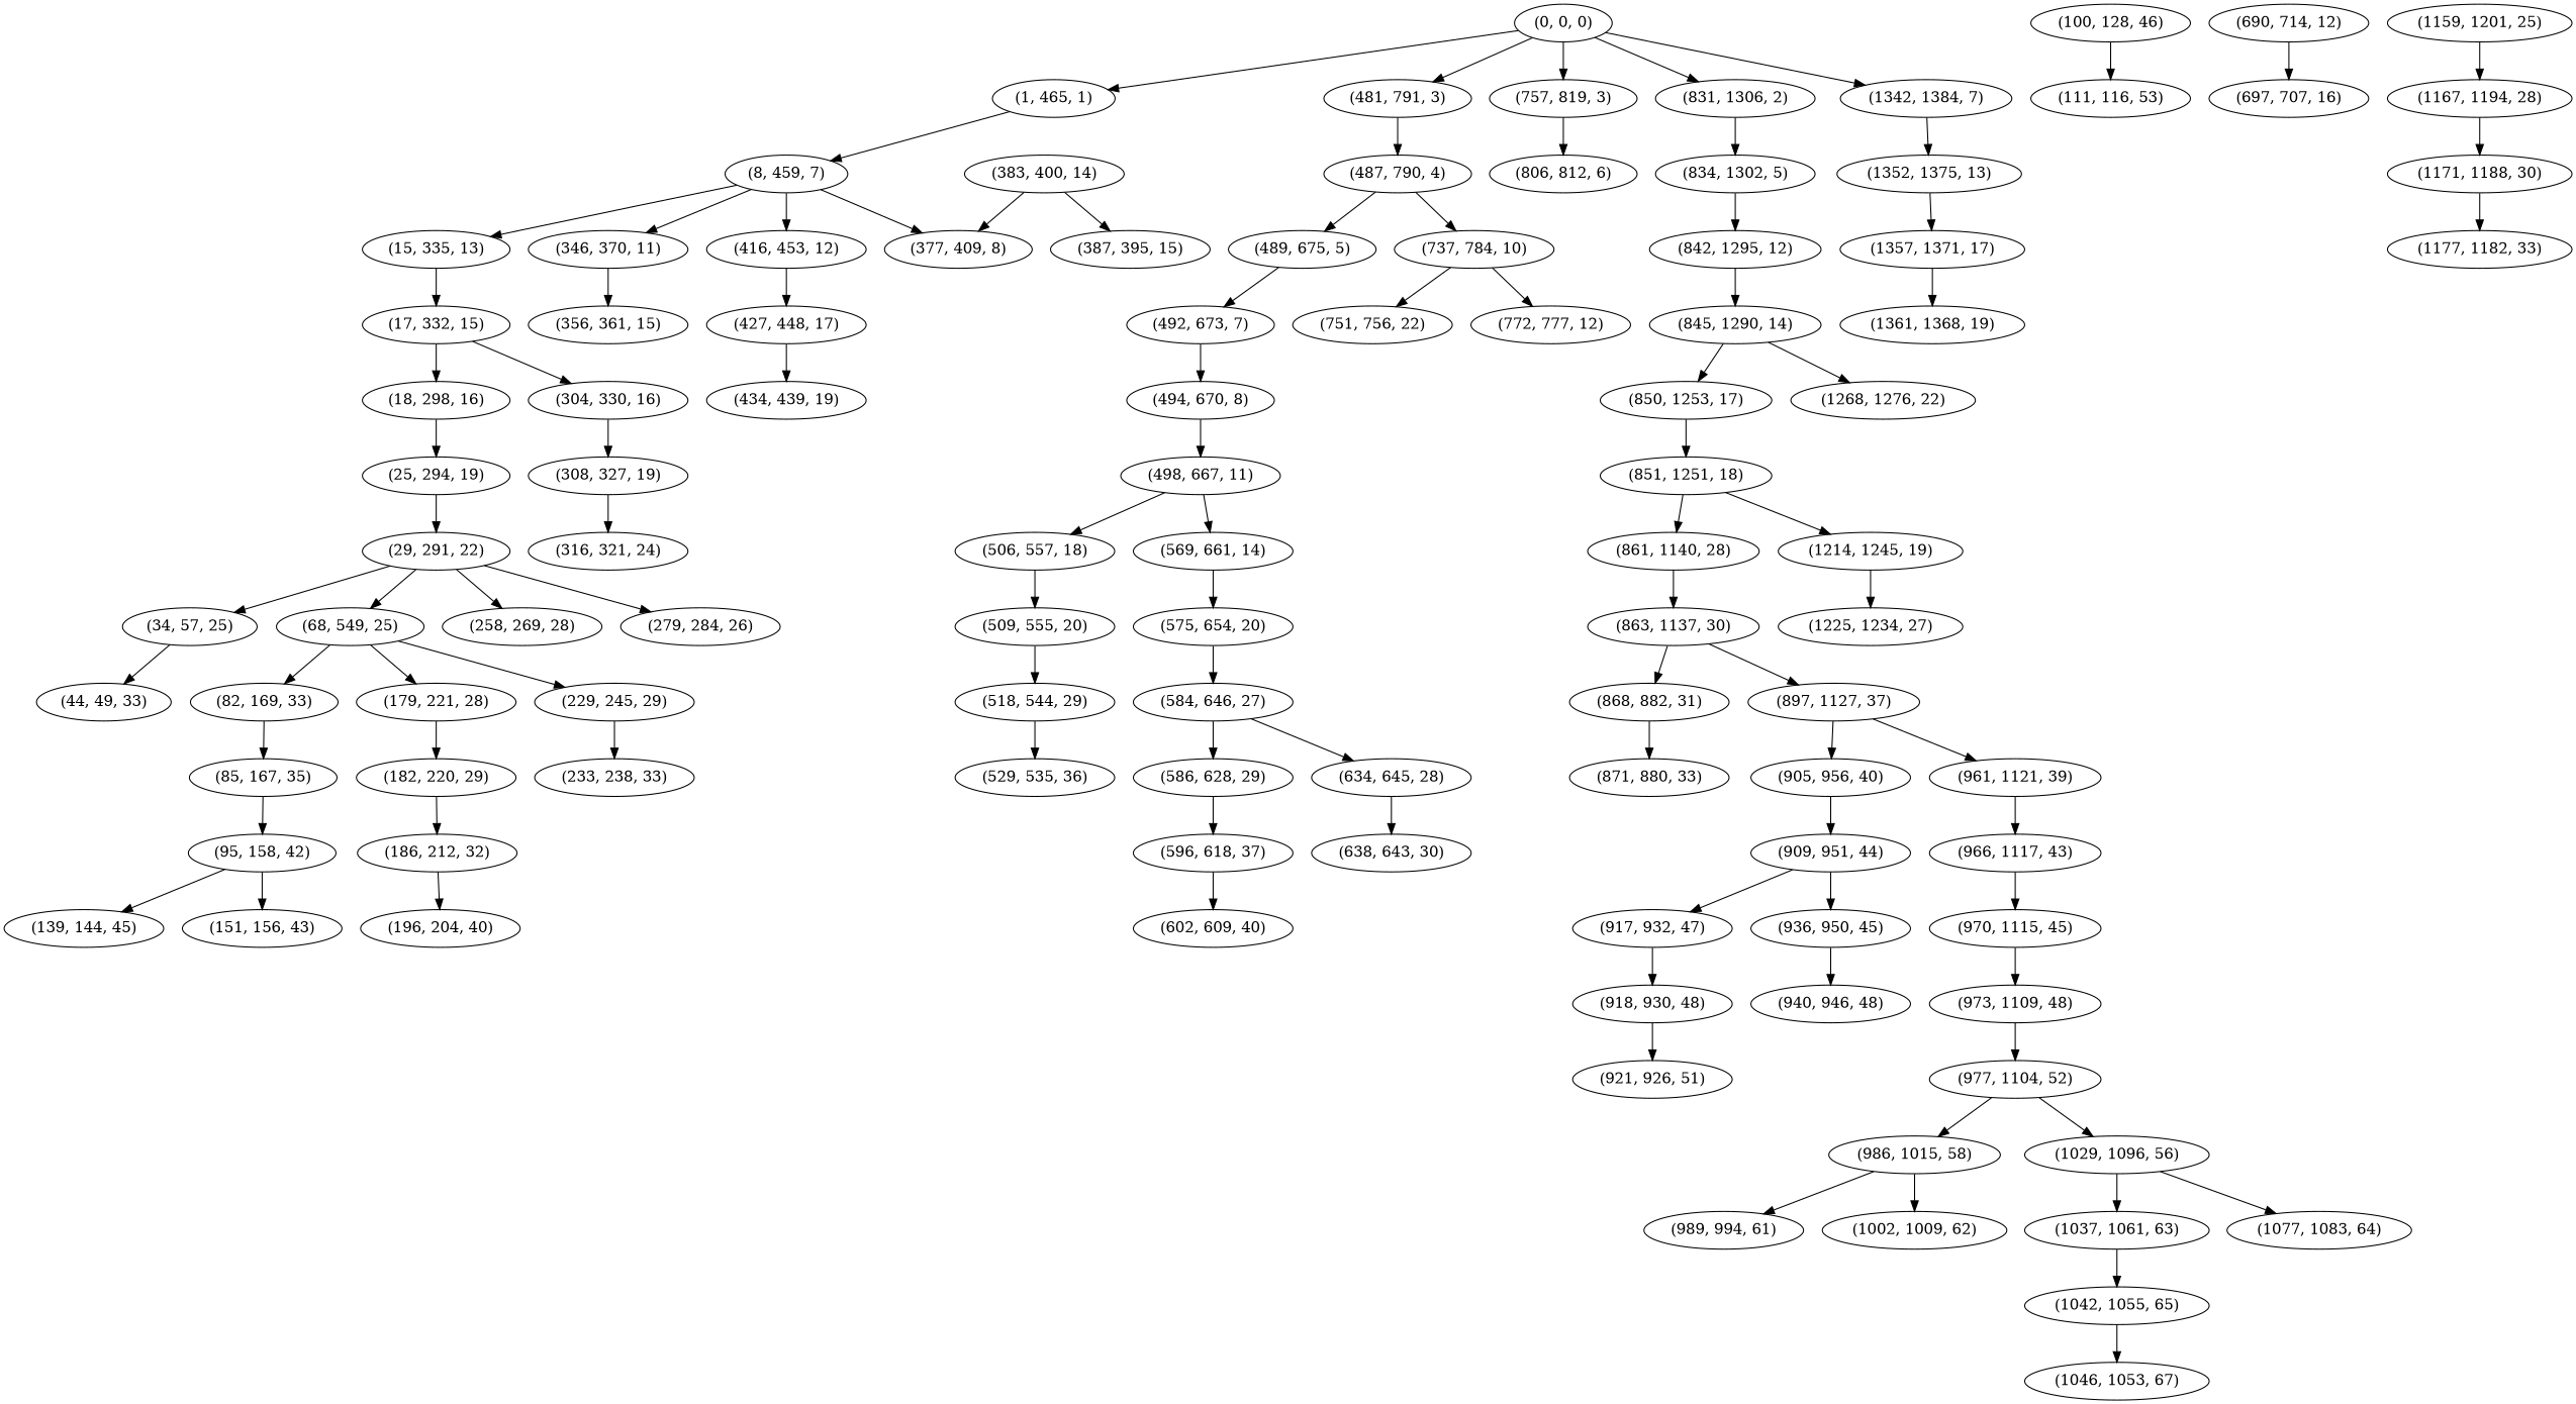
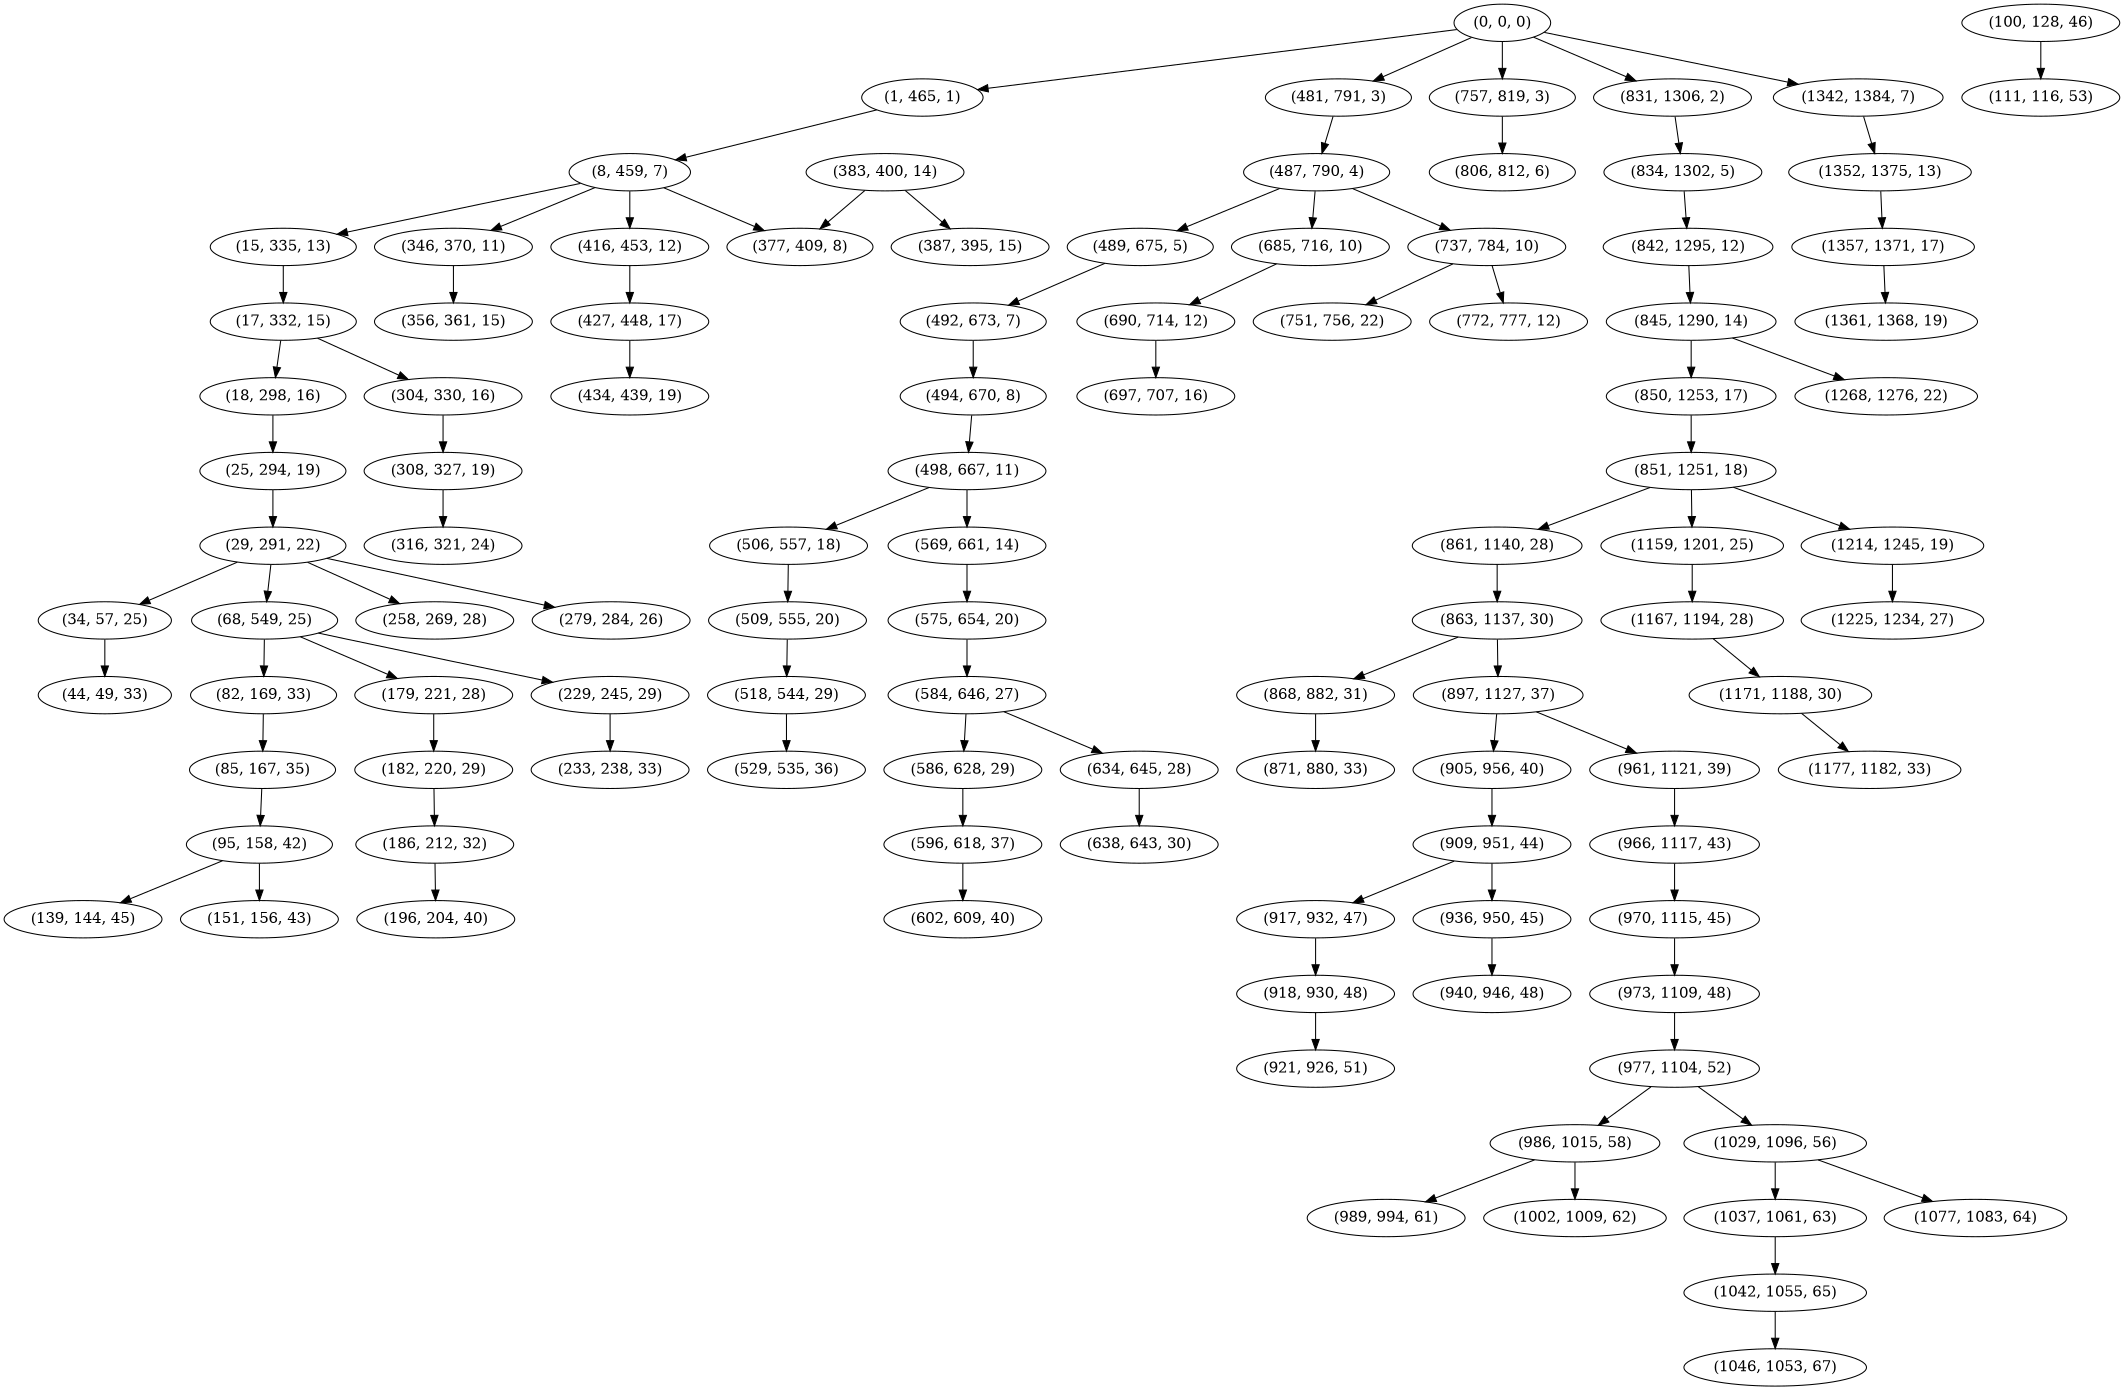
  digraph {
    "(0, 0, 0)"
    "(1, 465, 1)"
    "(481, 791, 3)"
    n4 [label="(757, 819, 3)"]
    "(831, 1306, 2)"
    "(1342, 1384, 7)"
    "(8, 459, 7)"
    "(487, 790, 4)"
    "(806, 812, 6)"
    "(834, 1302, 5)"
    "(1352, 1375, 13)"
    "(15, 335, 13)"
    "(346, 370, 11)"
    "(377, 409, 8)"
    "(416, 453, 12)"
    "(17, 332, 15)"
    "(356, 361, 15)"
    "(427, 448, 17)"
    "(18, 298, 16)"
    "(304, 330, 16)"
    "(25, 294, 19)"
    "(308, 327, 19)"
    "(29, 291, 22)"
    "(34, 57, 25)"
    n25 [label="(68, 549, 25)"]
    "(258, 269, 28)"
    "(279, 284, 26)"
    "(44, 49, 33)"
    "(82, 169, 33)"
    "(179, 221, 28)"
    "(229, 245, 29)"
    "(85, 167, 35)"
    "(182, 220, 29)"
    "(233, 238, 33)"
    "(95, 158, 42)"
    "(139, 144, 45)"
    "(151, 156, 43)"
    "(100, 128, 46)"
    "(111, 116, 53)"
    "(186, 212, 32)"
    "(196, 204, 40)"
    "(316, 321, 24)"
    "(383, 400, 14)"
    "(387, 395, 15)"
    "(434, 439, 19)"
    "(489, 675, 5)"
+   "(685, 716, 10)"
    "(737, 784, 10)"
    "(492, 673, 7)"
    "(690, 714, 12)"
    "(751, 756, 22)"
    "(772, 777, 12)"
    "(494, 670, 8)"
    "(498, 667, 11)"
    "(506, 557, 18)"
    "(569, 661, 14)"
    "(509, 555, 20)"
    "(575, 654, 20)"
    "(518, 544, 29)"
    "(529, 535, 36)"
    "(584, 646, 27)"
    "(586, 628, 29)"
    "(634, 645, 28)"
    "(596, 618, 37)"
    "(638, 643, 30)"
    "(602, 609, 40)"
    "(697, 707, 16)"
    "(842, 1295, 12)"
    "(845, 1290, 14)"
    "(850, 1253, 17)"
    "(1268, 1276, 22)"
    "(851, 1251, 18)"
    "(861, 1140, 28)"
    "(1159, 1201, 25)"
    "(1214, 1245, 19)"
    "(863, 1137, 30)"
    "(1167, 1194, 28)"
    "(1225, 1234, 27)"
    "(868, 882, 31)"
    "(897, 1127, 37)"
    "(871, 880, 33)"
    "(905, 956, 40)"
    "(961, 1121, 39)"
    "(909, 951, 44)"
    "(966, 1117, 43)"
    "(917, 932, 47)"
    "(936, 950, 45)"
    "(918, 930, 48)"
    "(940, 946, 48)"
    "(921, 926, 51)"
    "(970, 1115, 45)"
    "(973, 1109, 48)"
    "(977, 1104, 52)"
    "(986, 1015, 58)"
    "(1029, 1096, 56)"
    "(989, 994, 61)"
    "(1002, 1009, 62)"
    "(1037, 1061, 63)"
    "(1077, 1083, 64)"
    "(1042, 1055, 65)"
    "(1046, 1053, 67)"
    "(1171, 1188, 30)"
    "(1177, 1182, 33)"
    "(1357, 1371, 17)"
    "(1361, 1368, 19)"
    "(0, 0, 0)" -> "(1, 465, 1)"
    "(0, 0, 0)" -> "(481, 791, 3)"
    "(0, 0, 0)" -> n4
    "(0, 0, 0)" -> "(831, 1306, 2)"
    "(0, 0, 0)" -> "(1342, 1384, 7)"
    "(1, 465, 1)" -> "(8, 459, 7)"
    "(481, 791, 3)" -> "(487, 790, 4)"
    n4 -> "(806, 812, 6)"
    "(831, 1306, 2)" -> "(834, 1302, 5)"
    "(1342, 1384, 7)" -> "(1352, 1375, 13)"
    "(8, 459, 7)" -> "(15, 335, 13)"
    "(8, 459, 7)" -> "(346, 370, 11)"
    "(8, 459, 7)" -> "(377, 409, 8)"
    "(8, 459, 7)" -> "(416, 453, 12)"
    "(487, 790, 4)" -> "(489, 675, 5)"
+   "(487, 790, 4)" -> "(685, 716, 10)"
    "(487, 790, 4)" -> "(737, 784, 10)"
    "(834, 1302, 5)" -> "(842, 1295, 12)"
    "(1352, 1375, 13)" -> "(1357, 1371, 17)"
    "(15, 335, 13)" -> "(17, 332, 15)"
    "(346, 370, 11)" -> "(356, 361, 15)"
    "(416, 453, 12)" -> "(427, 448, 17)"
    "(17, 332, 15)" -> "(18, 298, 16)"
    "(17, 332, 15)" -> "(304, 330, 16)"
    "(427, 448, 17)" -> "(434, 439, 19)"
    "(18, 298, 16)" -> "(25, 294, 19)"
    "(304, 330, 16)" -> "(308, 327, 19)"
    "(25, 294, 19)" -> "(29, 291, 22)"
    "(308, 327, 19)" -> "(316, 321, 24)"
    "(29, 291, 22)" -> "(34, 57, 25)"
    "(29, 291, 22)" -> n25
    "(29, 291, 22)" -> "(258, 269, 28)"
    "(29, 291, 22)" -> "(279, 284, 26)"
    "(34, 57, 25)" -> "(44, 49, 33)"
    n25 -> "(82, 169, 33)"
    n25 -> "(179, 221, 28)"
    n25 -> "(229, 245, 29)"
    "(82, 169, 33)" -> "(85, 167, 35)"
    "(179, 221, 28)" -> "(182, 220, 29)"
    "(229, 245, 29)" -> "(233, 238, 33)"
    "(85, 167, 35)" -> "(95, 158, 42)"
    "(182, 220, 29)" -> "(186, 212, 32)"
    "(95, 158, 42)" -> "(139, 144, 45)"
    "(95, 158, 42)" -> "(151, 156, 43)"
    "(100, 128, 46)" -> "(111, 116, 53)"
    "(186, 212, 32)" -> "(196, 204, 40)"
    "(383, 400, 14)" -> "(377, 409, 8)"
    "(383, 400, 14)" -> "(387, 395, 15)"
    "(489, 675, 5)" -> "(492, 673, 7)"
+   "(685, 716, 10)" -> "(690, 714, 12)"
    "(737, 784, 10)" -> "(751, 756, 22)"
    "(737, 784, 10)" -> "(772, 777, 12)"
    "(492, 673, 7)" -> "(494, 670, 8)"
    "(690, 714, 12)" -> "(697, 707, 16)"
    "(494, 670, 8)" -> "(498, 667, 11)"
    "(498, 667, 11)" -> "(506, 557, 18)"
    "(498, 667, 11)" -> "(569, 661, 14)"
    "(506, 557, 18)" -> "(509, 555, 20)"
    "(569, 661, 14)" -> "(575, 654, 20)"
    "(509, 555, 20)" -> "(518, 544, 29)"
    "(575, 654, 20)" -> "(584, 646, 27)"
    "(518, 544, 29)" -> "(529, 535, 36)"
    "(584, 646, 27)" -> "(586, 628, 29)"
    "(584, 646, 27)" -> "(634, 645, 28)"
    "(586, 628, 29)" -> "(596, 618, 37)"
    "(634, 645, 28)" -> "(638, 643, 30)"
    "(596, 618, 37)" -> "(602, 609, 40)"
    "(842, 1295, 12)" -> "(845, 1290, 14)"
    "(845, 1290, 14)" -> "(850, 1253, 17)"
    "(845, 1290, 14)" -> "(1268, 1276, 22)"
    "(850, 1253, 17)" -> "(851, 1251, 18)"
    "(851, 1251, 18)" -> "(861, 1140, 28)"
+   "(851, 1251, 18)" -> "(1159, 1201, 25)"
    "(851, 1251, 18)" -> "(1214, 1245, 19)"
    "(861, 1140, 28)" -> "(863, 1137, 30)"
    "(1159, 1201, 25)" -> "(1167, 1194, 28)"
    "(1214, 1245, 19)" -> "(1225, 1234, 27)"
    "(863, 1137, 30)" -> "(868, 882, 31)"
    "(863, 1137, 30)" -> "(897, 1127, 37)"
    "(1167, 1194, 28)" -> "(1171, 1188, 30)"
    "(868, 882, 31)" -> "(871, 880, 33)"
    "(897, 1127, 37)" -> "(905, 956, 40)"
    "(897, 1127, 37)" -> "(961, 1121, 39)"
    "(905, 956, 40)" -> "(909, 951, 44)"
    "(961, 1121, 39)" -> "(966, 1117, 43)"
    "(909, 951, 44)" -> "(917, 932, 47)"
    "(909, 951, 44)" -> "(936, 950, 45)"
    "(966, 1117, 43)" -> "(970, 1115, 45)"
    "(917, 932, 47)" -> "(918, 930, 48)"
    "(936, 950, 45)" -> "(940, 946, 48)"
    "(918, 930, 48)" -> "(921, 926, 51)"
    "(970, 1115, 45)" -> "(973, 1109, 48)"
    "(973, 1109, 48)" -> "(977, 1104, 52)"
    "(977, 1104, 52)" -> "(986, 1015, 58)"
    "(977, 1104, 52)" -> "(1029, 1096, 56)"
    "(986, 1015, 58)" -> "(989, 994, 61)"
    "(986, 1015, 58)" -> "(1002, 1009, 62)"
    "(1029, 1096, 56)" -> "(1037, 1061, 63)"
    "(1029, 1096, 56)" -> "(1077, 1083, 64)"
    "(1037, 1061, 63)" -> "(1042, 1055, 65)"
    "(1042, 1055, 65)" -> "(1046, 1053, 67)"
    "(1171, 1188, 30)" -> "(1177, 1182, 33)"
    "(1357, 1371, 17)" -> "(1361, 1368, 19)"
  }
